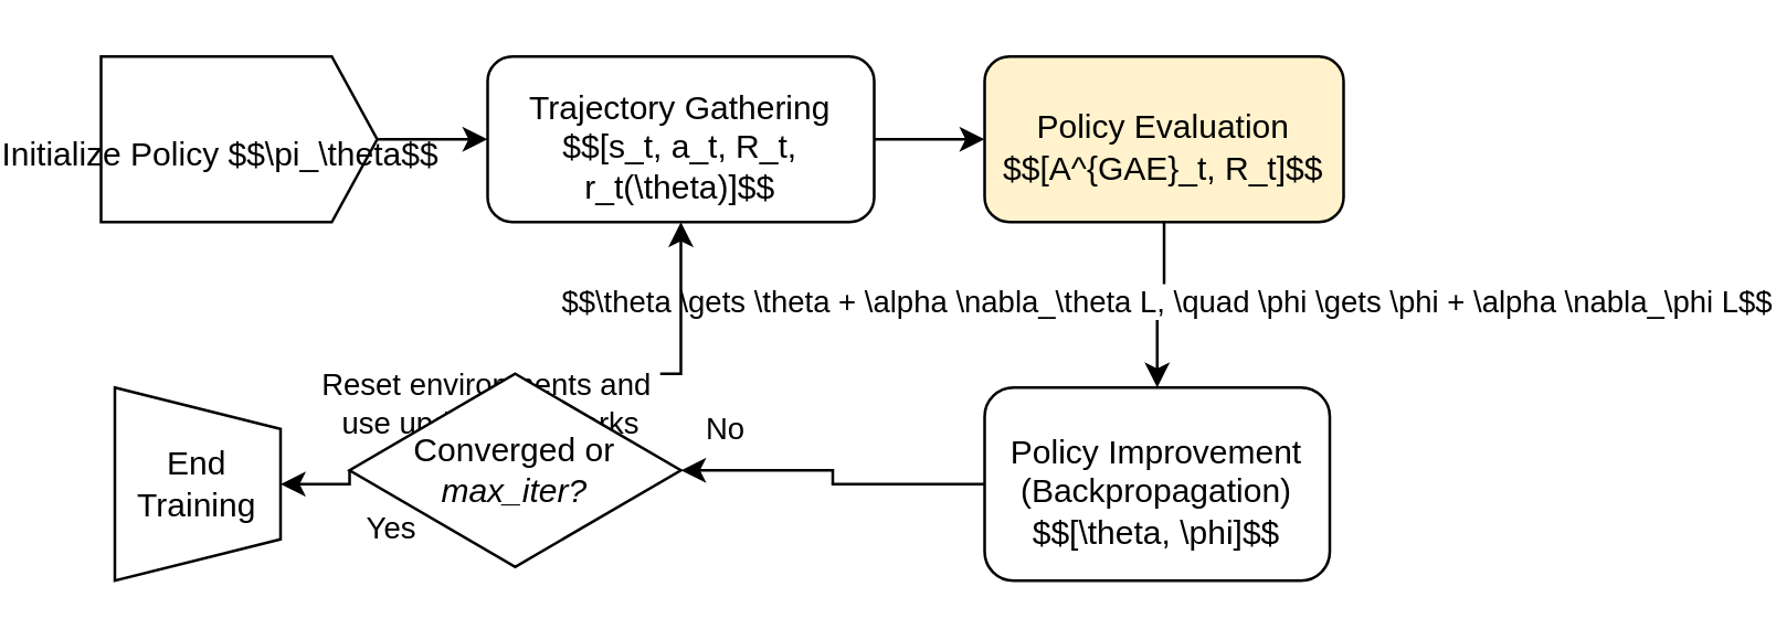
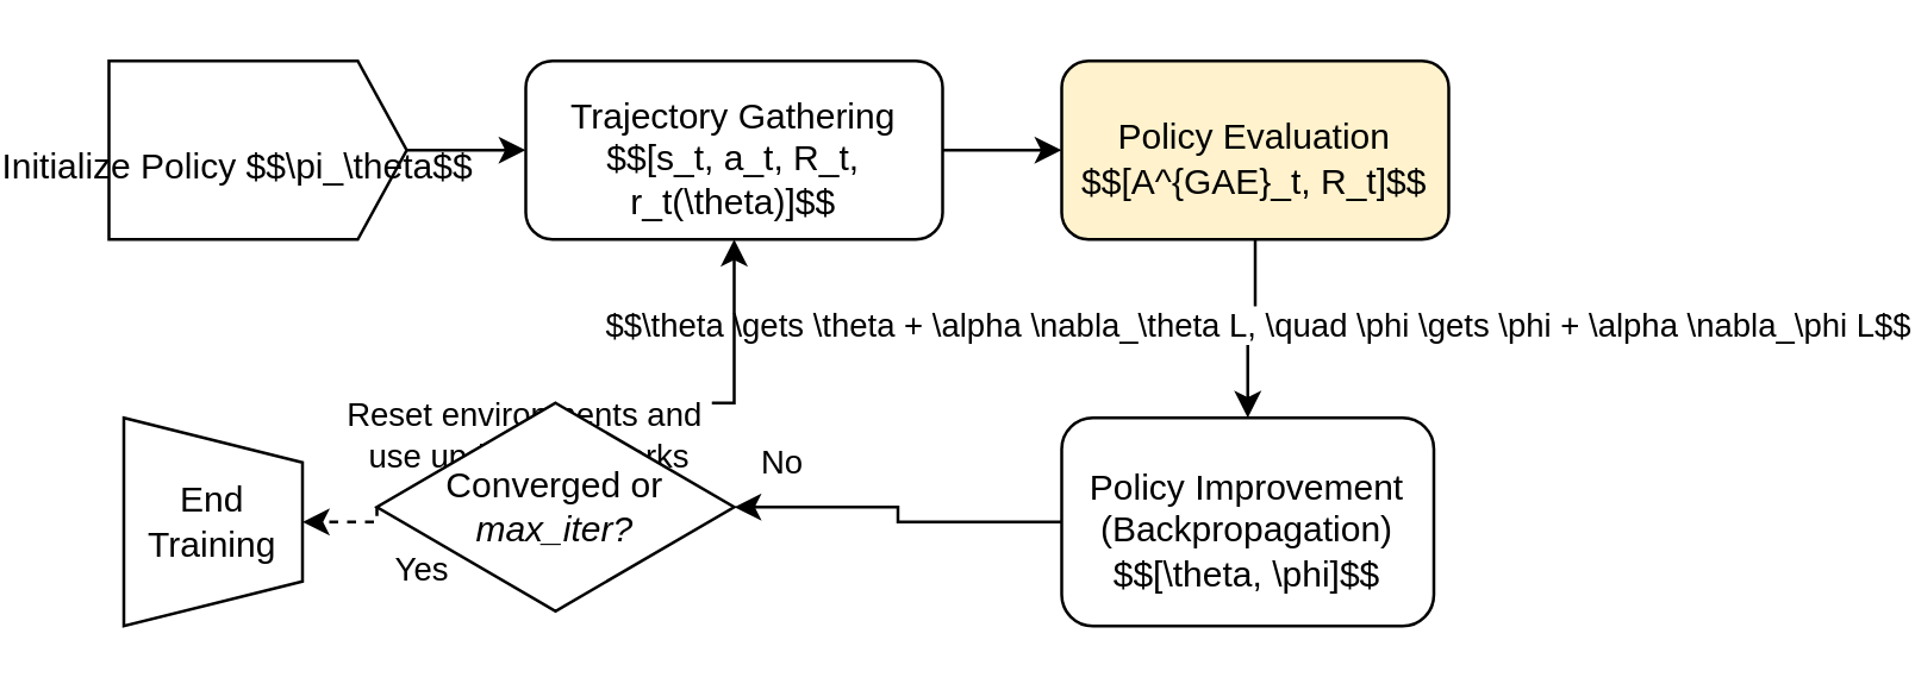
  <mxCell id="0" />
  <mxCell id="1" parent="0" />
  <mxCell id="2" style="edgeStyle=orthogonalEdgeStyle;rounded=0;orthogonalLoop=1;jettySize=auto;html=1;entryX=0;entryY=0.5;entryDx=0;entryDy=0;" parent="1" source="3" target="5" edge="1"><mxGeometry relative="1" as="geometry" /></mxCell>
  <mxCell id="3" value="Initialize Policy $$\pi_\theta$$" style="html=1;shadow=0;dashed=0;align=center;verticalAlign=middle;shape=mxgraph.arrows2.arrow;dy=0;dx=16.43;notch=0;labelPosition=center;verticalLabelPosition=middle;spacingTop=12;spacingRight=15;" parent="1" vertex="1"><mxGeometry x="20" y="20" width="100" height="60" as="geometry" /></mxCell>
  <mxCell id="4" style="edgeStyle=orthogonalEdgeStyle;rounded=0;orthogonalLoop=1;jettySize=auto;html=1;entryX=0;entryY=0.5;entryDx=0;entryDy=0;" parent="1" source="5" target="8" edge="1"><mxGeometry relative="1" as="geometry" /></mxCell>
  <mxCell id="5" value="Trajectory Gathering&lt;div&gt;$$[s_t, a_t, R_t, r_t(\theta)]$$&lt;/div&gt;" style="rounded=1;whiteSpace=wrap;html=1;spacingTop=5;" parent="1" vertex="1"><mxGeometry x="160" y="20" width="140" height="60" as="geometry" /></mxCell>
  <mxCell id="6" style="edgeStyle=orthogonalEdgeStyle;rounded=0;orthogonalLoop=1;jettySize=auto;html=1;entryX=0.5;entryY=0;entryDx=0;entryDy=0;" parent="1" source="8" target="10" edge="1"><mxGeometry relative="1" as="geometry" /></mxCell>
  <mxCell id="7" value="$$\theta \gets \theta + \alpha \nabla_\theta L, \quad \phi \gets \phi + \alpha \nabla_\phi L$$" style="edgeLabel;html=1;align=center;verticalAlign=middle;resizable=0;points=[];" parent="6" vertex="1" connectable="0"><mxGeometry x="-0.098" y="-3" relative="1" as="geometry"><mxPoint x="3" as="offset" /></mxGeometry></mxCell>
  <mxCell id="8" value="Policy Evaluation&lt;div&gt;$$[A^{GAE}_t, R_t]$$&lt;/div&gt;" style="rounded=1;whiteSpace=wrap;html=1;spacingTop=5;fillColor=#fff2cc;" parent="1" vertex="1"><mxGeometry x="340" y="20" width="130" height="60" as="geometry" /></mxCell>
  <mxCell id="9" style="edgeStyle=orthogonalEdgeStyle;rounded=0;orthogonalLoop=1;jettySize=auto;html=1;entryX=1;entryY=0.5;entryDx=0;entryDy=0;" parent="1" source="10" target="14" edge="1"><mxGeometry relative="1" as="geometry" /></mxCell>
  <mxCell id="10" value="Policy Improvement (Backpropagation)&lt;div&gt;$$[\theta, \phi]$$&lt;/div&gt;" style="rounded=1;whiteSpace=wrap;html=1;spacingTop=5;" parent="1" vertex="1"><mxGeometry x="340" y="140" width="125" height="70" as="geometry" /></mxCell>
  <mxCell id="11" style="edgeStyle=orthogonalEdgeStyle;rounded=0;orthogonalLoop=1;jettySize=auto;html=1;entryX=0.5;entryY=1;entryDx=0;entryDy=0;exitX=0.5;exitY=0;exitDx=0;exitDy=0;" parent="1" source="14" target="5" edge="1"><mxGeometry relative="1" as="geometry"><Array as="points"><mxPoint x="230" y="110" /><mxPoint x="230" y="110" /></Array></mxGeometry></mxCell>
  <mxCell id="12" value="No" style="edgeLabel;html=1;align=center;verticalAlign=middle;resizable=0;points=[];" parent="11" vertex="1" connectable="0"><mxGeometry x="0.114" relative="1" as="geometry"><mxPoint x="15" y="23" as="offset" /></mxGeometry></mxCell>
  <mxCell id="13" value="Reset environments and&amp;nbsp;&lt;div&gt;use updated networks&lt;/div&gt;" style="edgeLabel;html=1;align=center;verticalAlign=middle;resizable=0;points=[];" parent="11" vertex="1" connectable="0"><mxGeometry x="0.071" y="1" relative="1" as="geometry"><mxPoint x="-69" y="12" as="offset" /></mxGeometry></mxCell>
  <mxCell id="14" value="Converged or &lt;i&gt;max_iter?&lt;/i&gt;" style="rhombus;whiteSpace=wrap;html=1;" parent="1" vertex="1"><mxGeometry x="110" y="135" width="120" height="70" as="geometry" /></mxCell>
- <mxCell id="15" value="" style="endArrow=classic;html=1;rounded=0;exitX=0;exitY=0.5;exitDx=0;exitDy=0;entryX=0.5;entryY=0;entryDx=0;entryDy=0;edgeStyle=orthogonalEdgeStyle;" parent="1" source="14" target="17" edge="1"><mxGeometry width="50" height="50" relative="1" as="geometry"><mxPoint x="180" y="180" as="sourcePoint" /><mxPoint x="150" y="250" as="targetPoint" /><Array as="points"><mxPoint x="110" y="175" /><mxPoint x="110" y="175" /></Array></mxGeometry></mxCell>
+ <mxCell id="15" value="" style="endArrow=classic;html=1;rounded=0;exitX=0;exitY=0.5;exitDx=0;exitDy=0;entryX=0.5;entryY=0;entryDx=0;entryDy=0;edgeStyle=orthogonalEdgeStyle;dashed=1;" parent="1" source="14" target="17" edge="1"><mxGeometry width="50" height="50" relative="1" as="geometry"><mxPoint x="180" y="180" as="sourcePoint" /><mxPoint x="150" y="250" as="targetPoint" /><Array as="points"><mxPoint x="110" y="175" /><mxPoint x="110" y="175" /></Array></mxGeometry></mxCell>
  <mxCell id="16" value="Yes" style="edgeLabel;html=1;align=center;verticalAlign=middle;resizable=0;points=[];" parent="15" vertex="1" connectable="0"><mxGeometry x="-0.281" y="-2" relative="1" as="geometry"><mxPoint x="20" y="17" as="offset" /></mxGeometry></mxCell>
  <mxCell id="17" value="End Training" style="shape=trapezoid;perimeter=trapezoidPerimeter;whiteSpace=wrap;html=1;fixedSize=1;rotation=90;horizontal=0;size=15;" parent="1" vertex="1"><mxGeometry x="20" y="145" width="70" height="60" as="geometry" /></mxCell>
